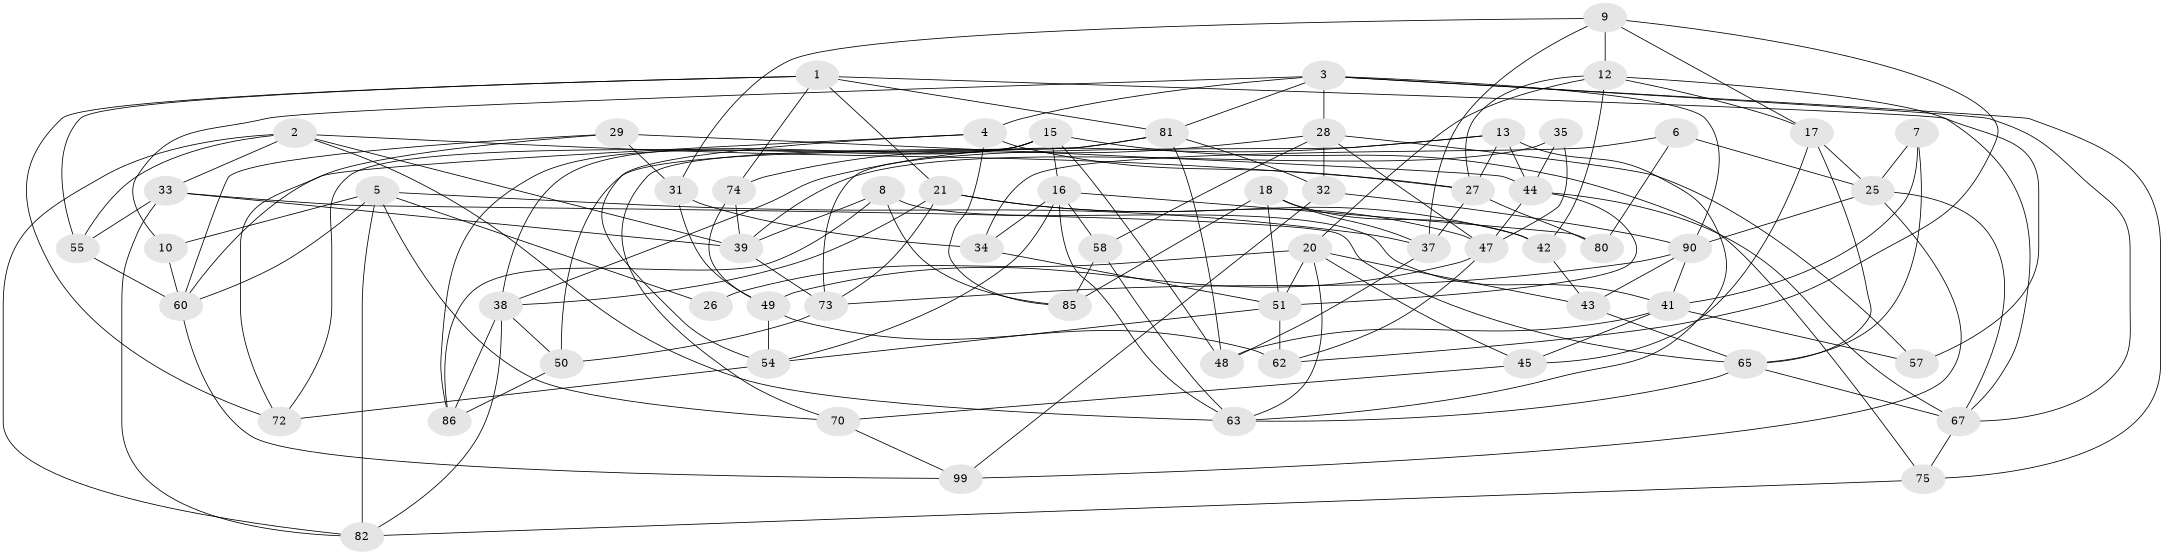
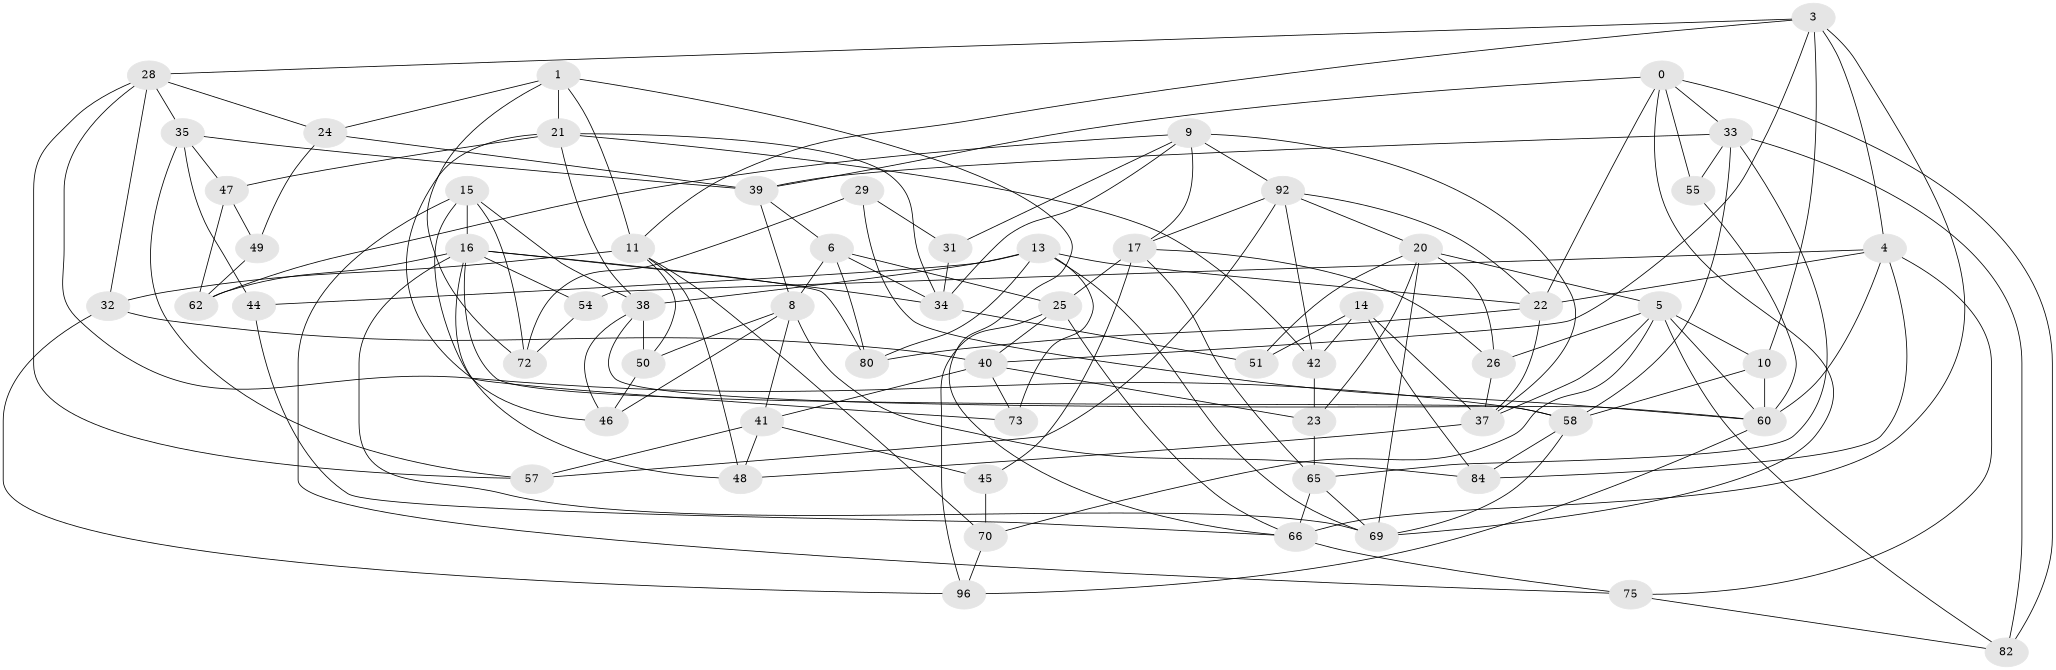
  graph {
    node [color=gray90 style=filled]
    1 [super="+28"]
-   11 [super="+22" label=81]
+   11 [super="+22"]
    21 [super="+94"]
-   24 [label=74]
+   24
    55
-   67 [super="+98"]
+   67 [super="+98" label=66]
    72
    70
    50 [super="+59"]
    32
    48
    34 [super="+52"]
    42
    38 [super="+46"]
    73
    47 [super="+93"]
    39 [super="+84"]
    49 [super="+63"]
    60 [super="+71"]
    75
-   2 [super="+89"]
-   27 [super="+92"]
+   2 [super="+89" label=0]
+   27 [super="+92" label=22]
    33 [super="+100"]
-   69 [super="+77" label=63]
+   69 [super="+77"]
    82 [super="+87"]
    37 [super="+78"]
    80
    65 [super="+76"]
    58 [super="+83"]
    3 [super="+53"]
    4 [super="+66"]
    10
    n33 [label=28 super="+56"]
-   40 [super="+99" label=90]
+   40 [super="+99"]
    54 [super="+81"]
-   85
+   85 [label=84]
    57
    41 [super="+97"]
-   43 [super="+88"]
-   96 [label=99]
+   43 [super="+88" label=23]
+   96
    5 [super="+30"]
    26
    8 [super="+14"]
-   86
+   86 [label=46]
    6
    25 [super="+90"]
    51 [super="+61"]
-   7
    45
    9 [super="+64"]
-   12 [super="+95"]
+   12 [super="+95" label=92]
    17 [super="+101"]
    31
    62
    20 [super="+79"]
    13 [super="+74"]
    44 [super="+91"]
    15 [super="+36"]
    16 [super="+68"]
-   18
+   18 [label=14]
    29
    35
    1 -- 11
    1 -- 21
    1 -- 24
-   1 -- 55
    1 -- 67
    1 -- 72
    11 -- 70
    11 -- 50
    11 -- 32
    11 -- 48
+   21 -- 34
    21 -- 42
    21 -- 38
    21 -- 73
    21 -- 47
    24 -- 39
    24 -- 49
    55 -- 60
    67 -- 75
    70 -- 96
    50 -- 86
    32 -- 40
    32 -- 96
    34 -- 51
    42 -- 43
    38 -- 50
-   38 -- 82
+   38 -- 60
    38 -- 86
    47 -- 49
    47 -- 62
-   39 -- 73
-   49 -- 54 [weight=2]
+   39 -- 6
    49 -- 62
    60 -- 96
    75 -- 82
    2 -- 55
    2 -- 39
    2 -- 27
    2 -- 33
    2 -- 69
    2 -- 82
    27 -- 37
    27 -- 80
    33 -- 55
    33 -- 39
    33 -- 82
    33 -- 65
+   33 -- 58
    37 -- 48
    65 -- 67
    65 -- 69
    58 -- 69
    58 -- 85
    3 -- 11
    3 -- 67
    3 -- 4
    3 -- 10
    3 -- n33
    3 -- 40
    4 -- 60
-   3 -- 75
+   4 -- 75
    4 -- 27
    4 -- 54
    4 -- 85
    10 -- 60
+   10 -- 58
    n33 -- 24
    n33 -- 32
-   n33 -- 47
+   n33 -- 35
    n33 -- 58
    n33 -- 57
    40 -- 73
    40 -- 41
    40 -- 43
    54 -- 72
    41 -- 48
    41 -- 57
    41 -- 45
    43 -- 65
    5 -- 70
    5 -- 60
    5 -- 82
    5 -- 37
    5 -- 10
    5 -- 26
-   73 -- 50
+   26 -- 37
+   8 -- 50
    8 -- 39
    8 -- 85
    8 -- 41
    8 -- 86
    6 -- 34
    6 -- 80
+   6 -- 8
    6 -- 25
    25 -- 67
    25 -- 40
    25 -- 96
-   51 -- 54
-   51 -- 62
-   7 -- 65
-   7 -- 41
-   7 -- 25
+   16 -- 62
    45 -- 70
+   9 -- 34
    9 -- 37
    9 -- 12
    9 -- 17
    9 -- 31
    9 -- 62
    12 -- 42
    12 -- 27
    12 -- 57
    12 -- 17
    12 -- 20
    17 -- 65
+   17 -- 26
    17 -- 25
    17 -- 45
    31 -- 34
-   31 -- 49
    20 -- 69
    20 -- 43
    20 -- 26
    20 -- 51
-   20 -- 45
+   20 -- 5
    13 -- 38
    13 -- 73
    13 -- 27
    13 -- 69
+   13 -- 80
    13 -- 44
    44 -- 67
-   44 -- 47
-   44 -- 51
    15 -- 72
-   15 -- 48
+   16 -- 48
    15 -- 38
    15 -- 75
    15 -- 86
    15 -- 16
    16 -- 34
    16 -- 69
    16 -- 80
    16 -- 58
    16 -- 54
    18 -- 42
    18 -- 37
    18 -- 85
    18 -- 51
    29 -- 72
    29 -- 60
    29 -- 31
-   29 -- 44
    35 -- 47
    35 -- 39
+   35 -- 57
    35 -- 44
  }
